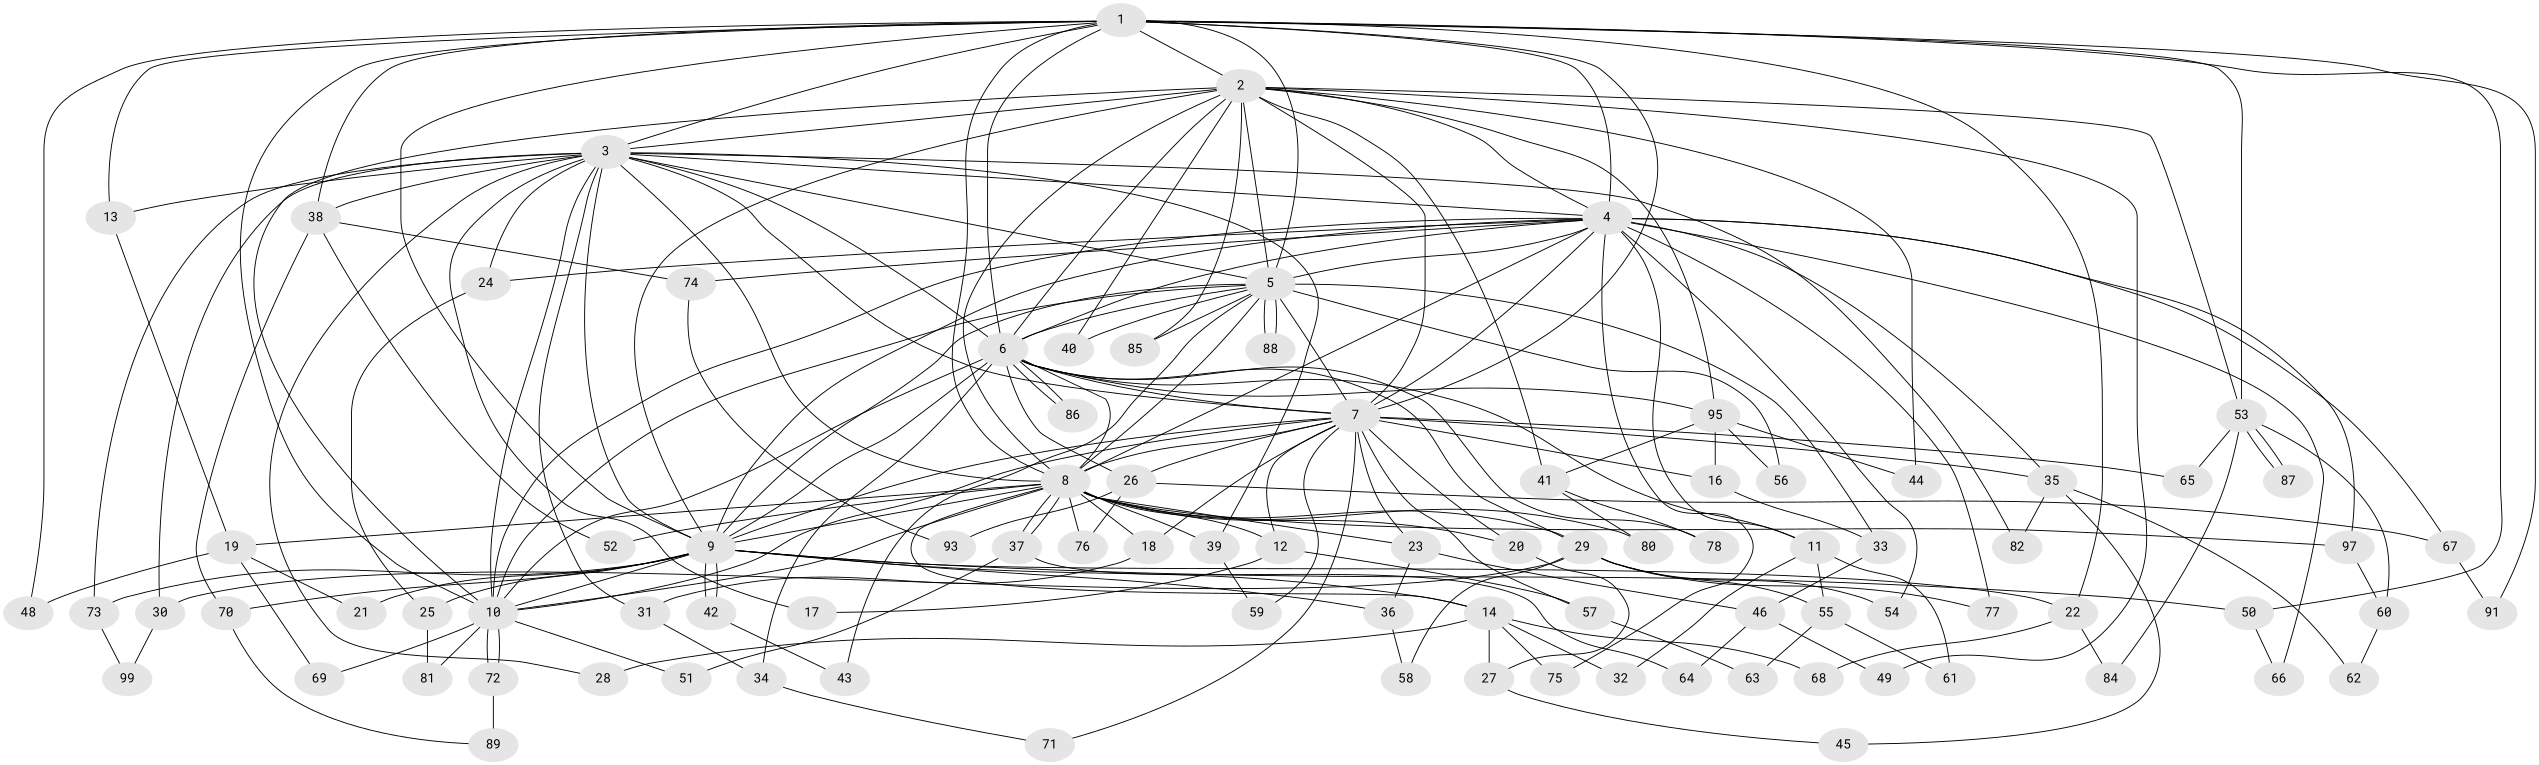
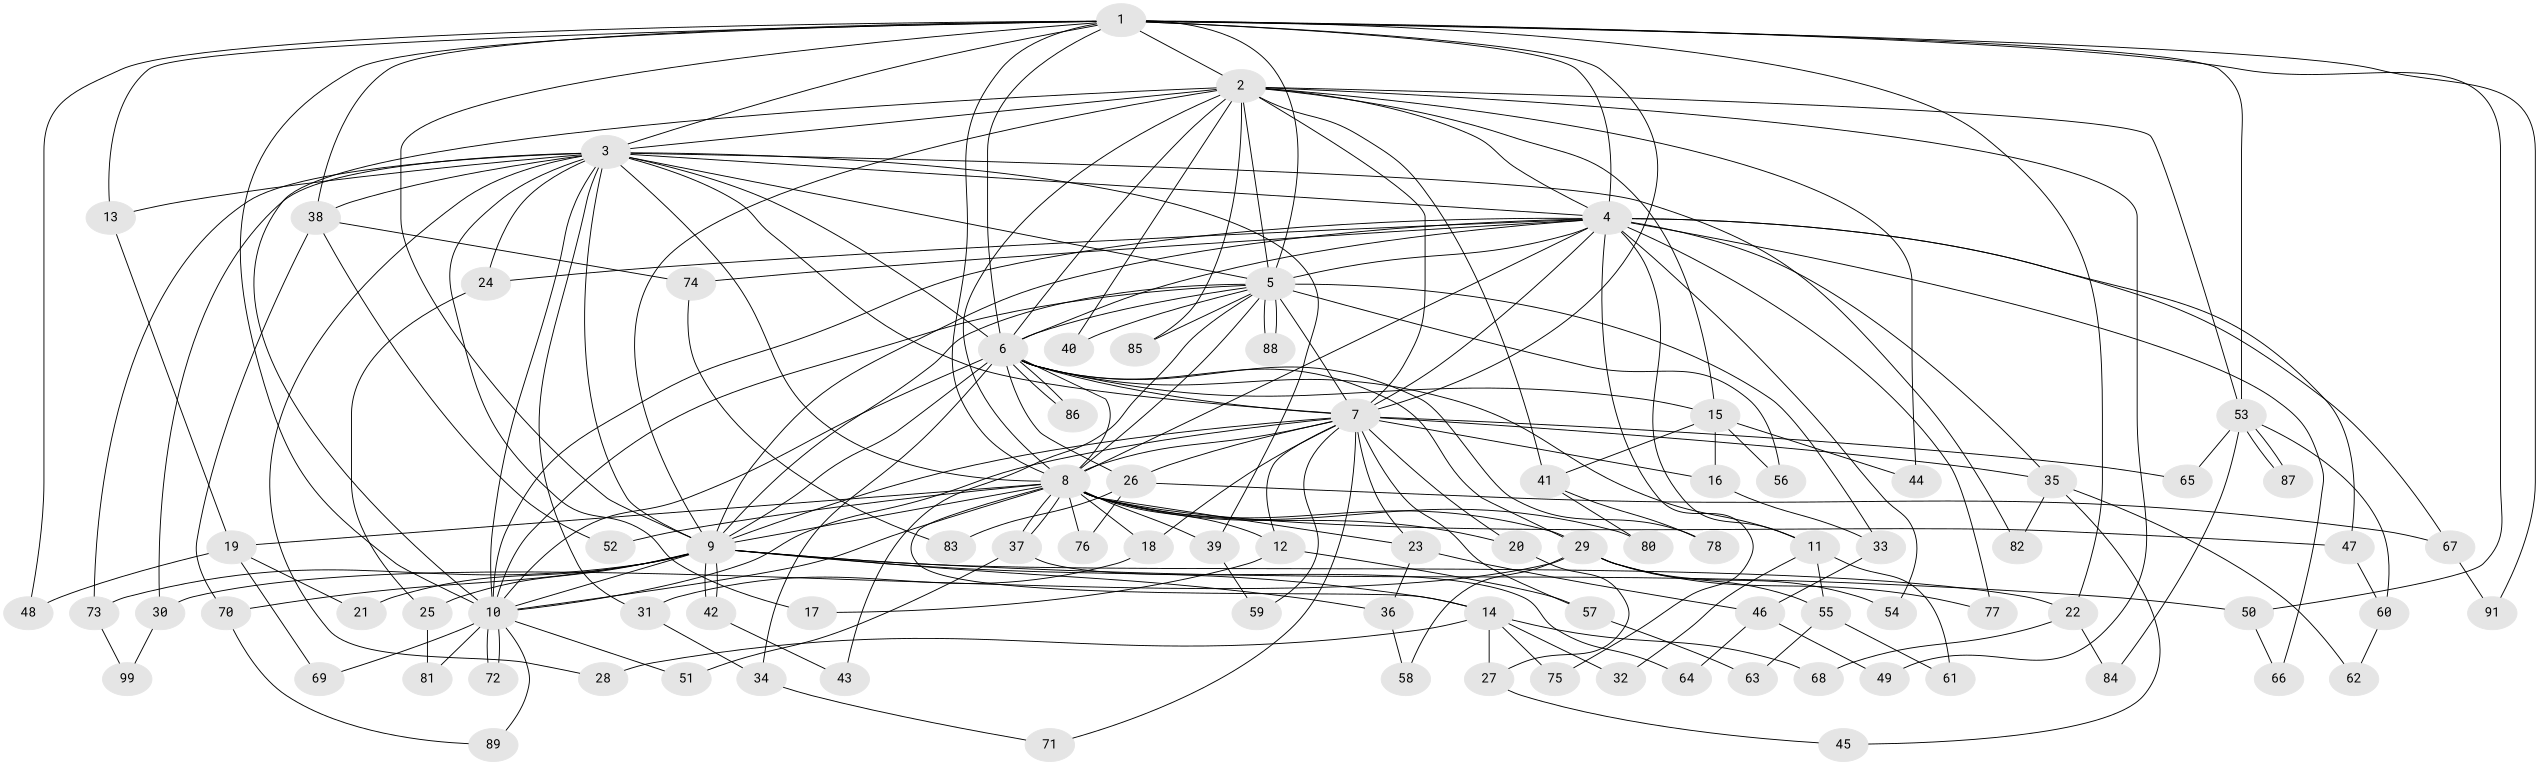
  graph {
    fontname="Roboto Mono"
    node [color=gray90 fontname="Roboto Mono" style=filled]
    edge [fontname="Roboto Mono"]
    1
    2
    3
    4
    5
    6
    7
    8
    9
    10
    13
    22
    38
    48
    50
    53
    n17 [label=91]
-   15 [label=95]
+   15
    40
    41
    44
    49
    85
    17
    24
    28
    30
    31
    39
    73
    82
    11
    35
-   47 [label=97]
+   47
    54
    66
    67
    74
    75
    77
    33
    43
    56
    88
    26
    29
    34
    78
    86
    12
    16
    18
    20
    23
    57
    59
    65
    71
    14
    19
    37
    52
    76
    80
    21
    25
    36
    42
    70
    51
    69
    72
    81
    89
    68
    84
    60
    87
    n79 [label=99]
    32
    55
    61
    45
    62
-   83 [label=93]
+   83
    46
    58
    27
    63
    64
    1 -- 2
    1 -- 3
    1 -- 4
    1 -- 5
    1 -- 6
    1 -- 7
    1 -- 8
    1 -- 9
    1 -- 10
    1 -- 13
    1 -- 22
    1 -- 38
    1 -- 48
    1 -- 50
    1 -- 53
    1 -- n17
    2 -- 3
    2 -- 4
    2 -- 5
    2 -- 6
    2 -- 7
    2 -- 8
    2 -- 9
    2 -- 10
    2 -- 53
    2 -- 15
    2 -- 40
    2 -- 41
    2 -- 44
    2 -- 49
    2 -- 85
    3 -- 4
    3 -- 5
    3 -- 6
    3 -- 7
    3 -- 8
    3 -- 9
    3 -- 10
    3 -- 13
    3 -- 38
    3 -- 17
    3 -- 24
    3 -- 28
    3 -- 30
    3 -- 31
    3 -- 39
    3 -- 73
    3 -- 82
    4 -- 5
    4 -- 6
    4 -- 7
    4 -- 8
    4 -- 9
    4 -- 10
    4 -- 24
    4 -- 11
    4 -- 35
    4 -- 47
    4 -- 54
    4 -- 66
    4 -- 67
    4 -- 74
    4 -- 75
    4 -- 77
    5 -- 6
    5 -- 7
    5 -- 8
    5 -- 9
    5 -- 10
    5 -- 40
    5 -- 85
    5 -- 33
    5 -- 43
    5 -- 56
    5 -- 88
    5 -- 88
    6 -- 7
    6 -- 8
    6 -- 9
    6 -- 10
    6 -- 15
    6 -- 11
    6 -- 26
    6 -- 29
    6 -- 34
    6 -- 78
    6 -- 86
    6 -- 86
    7 -- 8
    7 -- 9
    7 -- 10
    7 -- 35
    7 -- 26
    7 -- 12
    7 -- 16
    7 -- 18
    7 -- 20
    7 -- 23
    7 -- 57
    7 -- 59
    7 -- 65
    7 -- 71
    8 -- 9
    8 -- 10
    8 -- 39
    8 -- 47
    8 -- 29
    8 -- 12
    8 -- 18
    8 -- 20
    8 -- 23
    8 -- 14
    8 -- 19
    8 -- 37
    8 -- 37
    8 -- 52
    8 -- 76
    8 -- 80
    9 -- 10
    9 -- 22
    9 -- 50
    9 -- 73
    9 -- 14
    9 -- 21
    9 -- 25
    9 -- 36
    9 -- 42
    9 -- 42
    9 -- 70
    10 -- 51
    10 -- 69
    10 -- 72
    10 -- 72
    10 -- 81
-   72 -- 89
+   10 -- 89
    13 -- 19
    22 -- 68
    22 -- 84
    38 -- 74
    38 -- 52
    38 -- 70
    50 -- 66
    53 -- 65
    53 -- 84
    53 -- 60
    53 -- 87
    53 -- 87
    15 -- 41
    15 -- 44
    15 -- 56
    15 -- 16
    41 -- 78
    41 -- 80
    24 -- 25
    30 -- n79
    31 -- 34
    39 -- 59
    73 -- n79
    11 -- 32
    11 -- 55
    11 -- 61
    35 -- 82
    35 -- 45
    35 -- 62
    47 -- 60
    67 -- n17
    74 -- 83
    33 -- 46
    26 -- 67
    26 -- 76
    26 -- 83
    29 -- 30
    29 -- 54
    29 -- 77
    29 -- 55
    29 -- 58
    34 -- 71
    12 -- 17
    12 -- 57
    16 -- 33
    18 -- 31
    20 -- 27
    23 -- 36
    23 -- 46
    57 -- 63
    14 -- 28
    14 -- 75
    14 -- 68
    14 -- 32
    14 -- 27
    19 -- 48
    19 -- 21
    19 -- 69
    37 -- 51
    37 -- 64
    25 -- 81
    36 -- 58
    42 -- 43
    70 -- 89
    60 -- 62
    55 -- 61
    55 -- 63
    46 -- 49
    46 -- 64
    27 -- 45
  }
